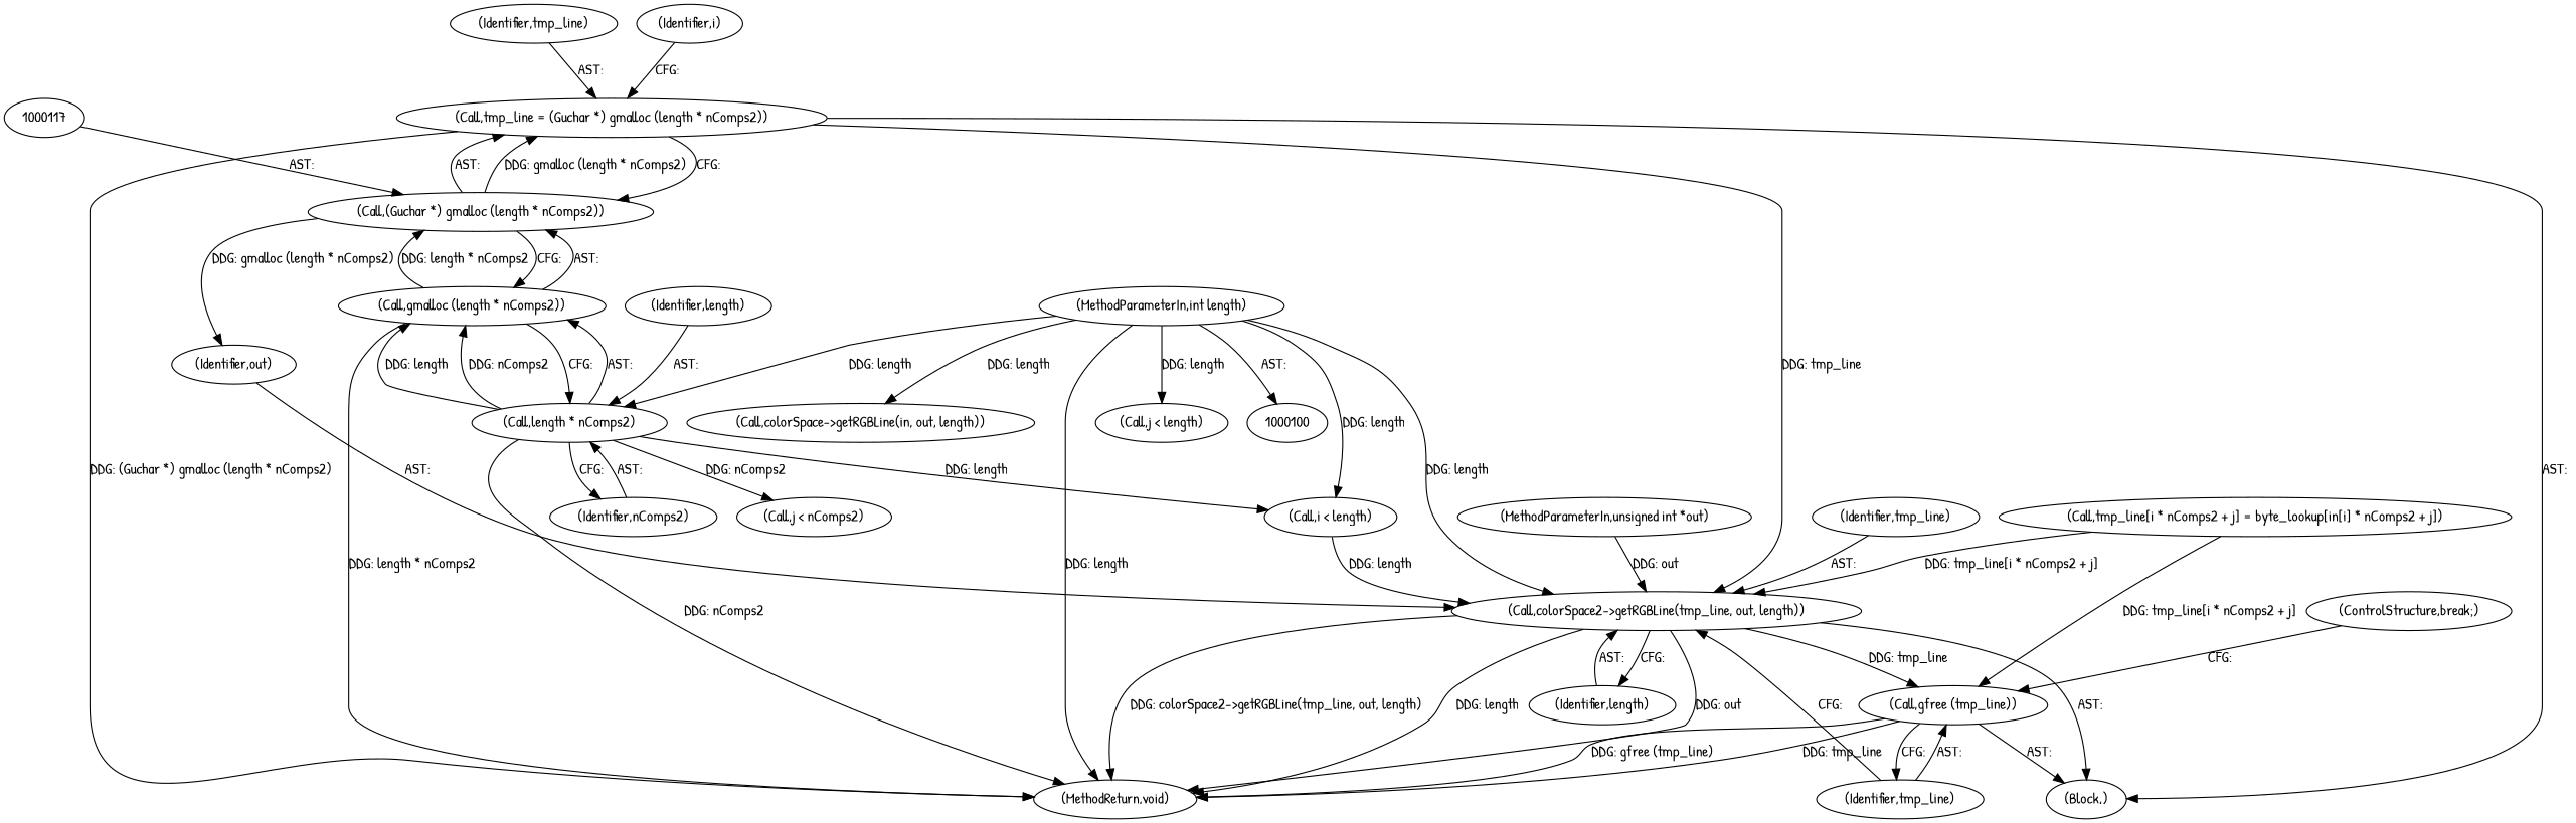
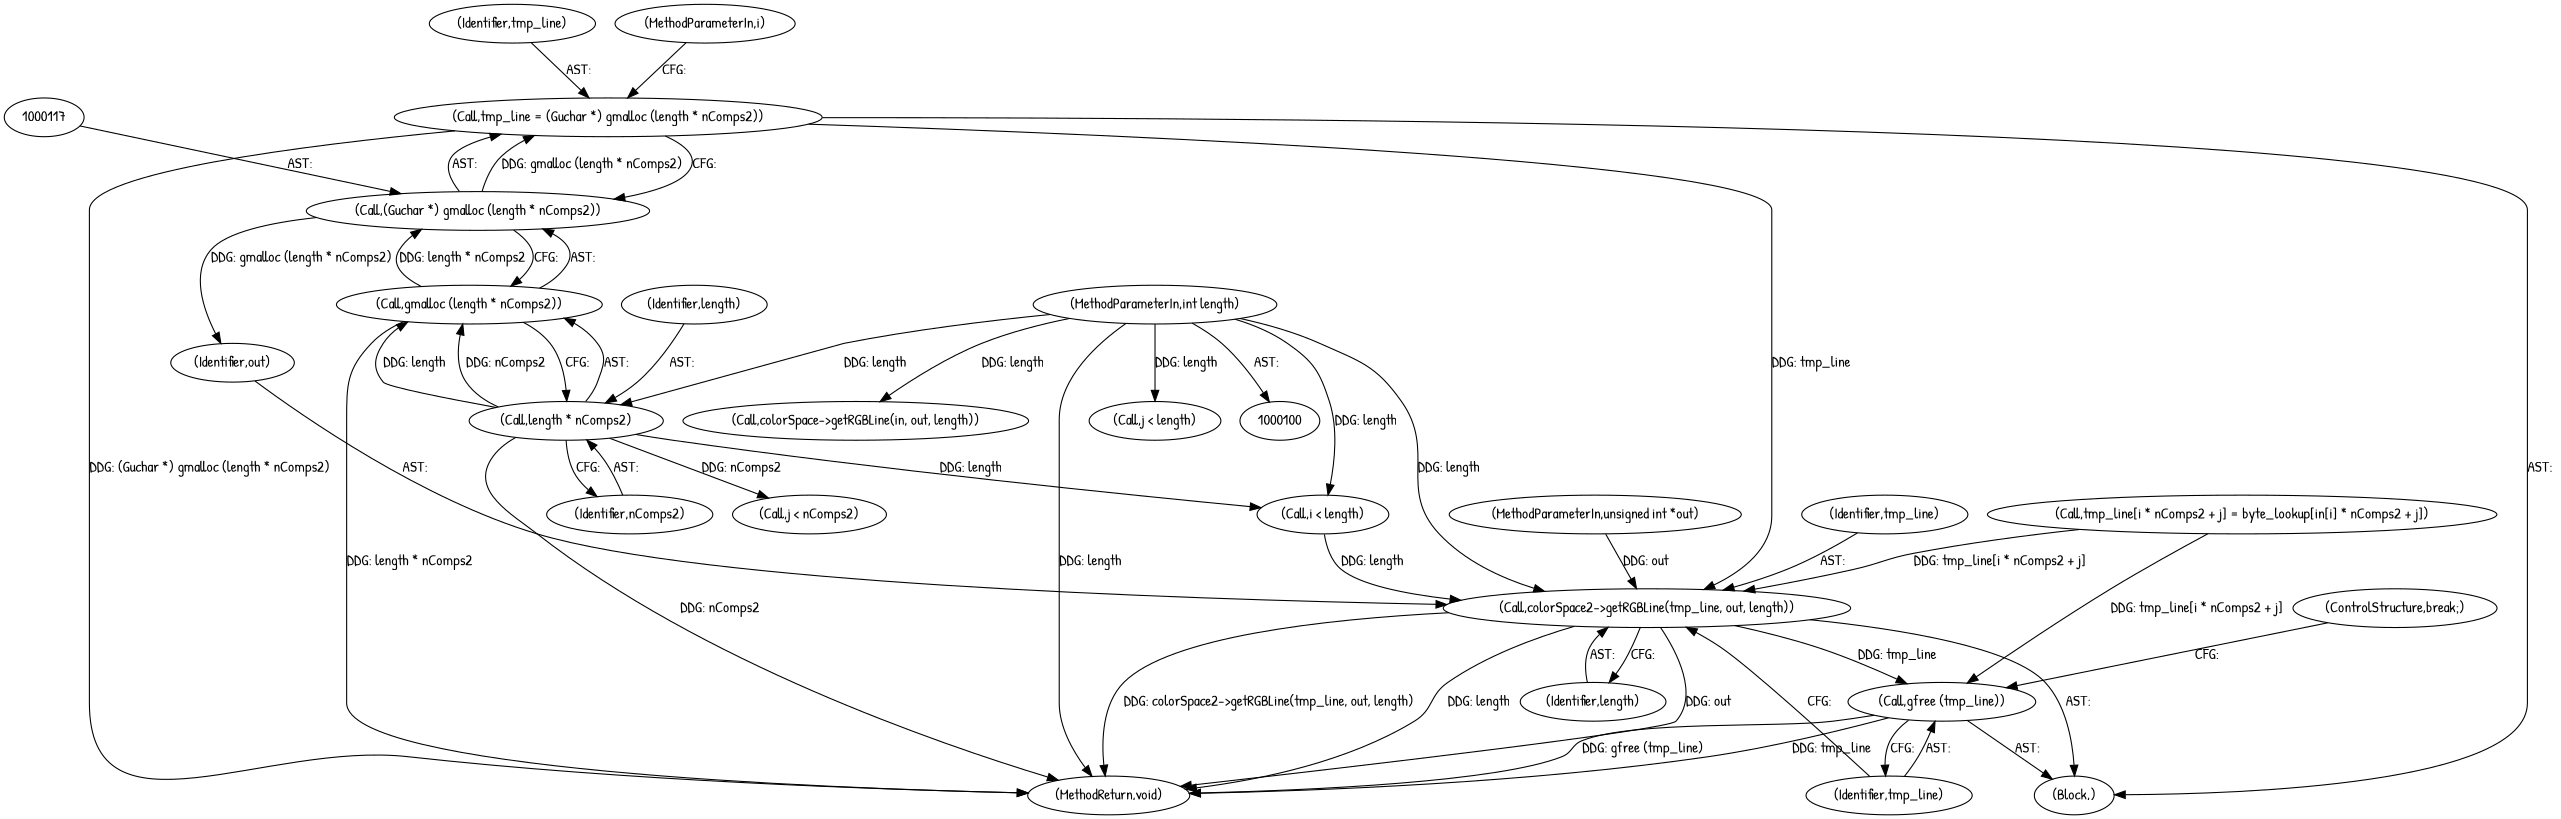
  digraph {
    fontname="Patrick Hand"
    node [fontname="Patrick Hand"]
    edge [fontname="Patrick Hand"]
    n1 [label="(Call,tmp_line = (Guchar *) gmalloc (length * nComps2))"]
    n2 [label="(Call,(Guchar *) gmalloc (length * nComps2))"]
    n3 [label="(Call,colorSpace2->getRGBLine(tmp_line, out, length))"]
    n4 [label="(Block,)"]
    n5 [label="(MethodReturn,void)"]
    n6 [label="(Call,gmalloc (length * nComps2))"]
    n7 [label="(Identifier,out)"]
    n8 [label="(Call,gfree (tmp_line))"]
    n9 [label="(Identifier,length)"]
    n10 [label="(Call,length * nComps2)"]
    n11 [label="(Call,i < length)"]
    n12 [label="(Call,j < nComps2)"]
    n13 [label="(Identifier,nComps2)"]
    n14 [label="(MethodParameterIn,int length)"]
    n15 [label="(Call,colorSpace->getRGBLine(in, out, length))"]
    n16 [label="(Call,j < length)"]
    1000100
    n18 [label="(Identifier,tmp_line)"]
    n19 [label="(Call,tmp_line[i * nComps2 + j] = byte_lookup[in[i] * nComps2 + j])"]
    n20 [label="(ControlStructure,break;)"]
    n21 [label="(Identifier,tmp_line)"]
    n22 [label="(Identifier,length)"]
    n23 [label="(Identifier,tmp_line)"]
    n24 [label="(MethodParameterIn,unsigned int *out)"]
-   n25 [label="(Identifier,i)"]
+   n25 [label="(MethodParameterIn,i)"]
    1000117
    n1 -> n2 [label="CFG: "]
    n1 -> n3 [label="DDG: tmp_line"]
    n1 -> n4 [label="AST: "]
    n1 -> n5 [label="DDG: (Guchar *) gmalloc (length * nComps2)"]
    n2 -> n1 [label="AST: "]
    n2 -> n1 [label="DDG: gmalloc (length * nComps2)"]
    n2 -> n6 [label="CFG: "]
    n2 -> n7 [label="DDG: gmalloc (length * nComps2)"]
    n3 -> n4 [label="AST: "]
    n3 -> n5 [label="DDG: colorSpace2->getRGBLine(tmp_line, out, length)"]
    n3 -> n5 [label="DDG: length"]
    n3 -> n5 [label="DDG: out"]
    n3 -> n8 [label="DDG: tmp_line"]
    n3 -> n9 [label="CFG: "]
    n6 -> n2 [label="AST: "]
    n6 -> n2 [label="DDG: length * nComps2"]
    n6 -> n5 [label="DDG: length * nComps2"]
    n6 -> n10 [label="CFG: "]
    n7 -> n3 [label="AST: "]
    n8 -> n4 [label="AST: "]
    n8 -> n5 [label="DDG: tmp_line"]
    n8 -> n5 [label="DDG: gfree (tmp_line)"]
    n8 -> n18 [label="CFG: "]
    n9 -> n3 [label="AST: "]
    n10 -> n5 [label="DDG: nComps2"]
    n10 -> n6 [label="AST: "]
    n10 -> n6 [label="DDG: length"]
    n10 -> n6 [label="DDG: nComps2"]
    n10 -> n11 [label="DDG: length"]
    n10 -> n12 [label="DDG: nComps2"]
    n10 -> n13 [label="CFG: "]
    n11 -> n3 [label="DDG: length"]
    n13 -> n10 [label="AST: "]
    n14 -> n3 [label="DDG: length"]
    n14 -> n5 [label="DDG: length"]
    n14 -> n10 [label="DDG: length"]
    n14 -> n11 [label="DDG: length"]
    n14 -> n15 [label="DDG: length"]
    n14 -> n16 [label="DDG: length"]
    n14 -> 1000100 [label="AST: "]
    n18 -> n3 [label="CFG: "]
    n18 -> n8 [label="AST: "]
    n19 -> n3 [label="DDG: tmp_line[i * nComps2 + j]"]
    n19 -> n8 [label="DDG: tmp_line[i * nComps2 + j]"]
    n20 -> n8 [label="CFG: "]
    n21 -> n3 [label="AST: "]
    n22 -> n10 [label="AST: "]
    n23 -> n1 [label="AST: "]
    n24 -> n3 [label="DDG: out"]
    n25 -> n1 [label="CFG: "]
    1000117 -> n2 [label="AST: "]
  }
